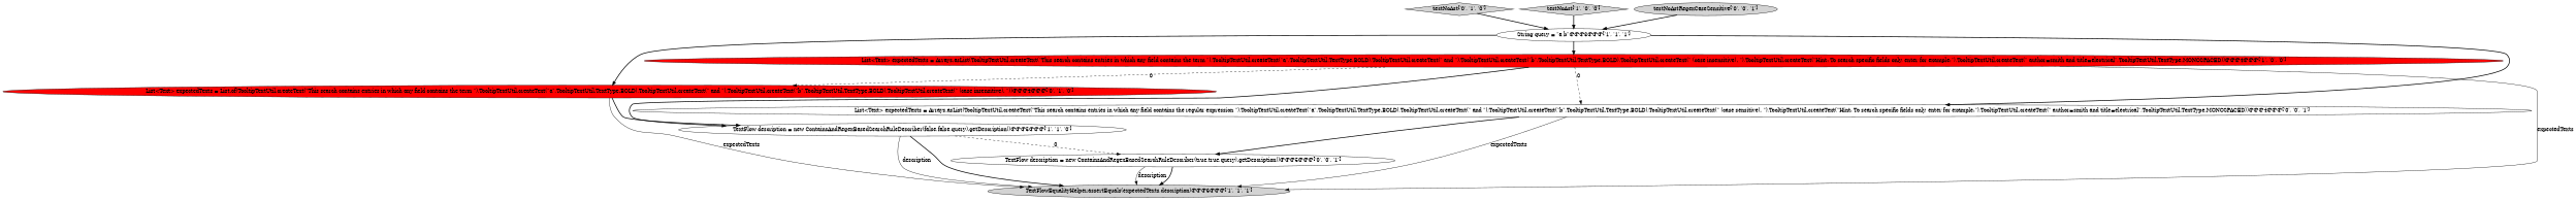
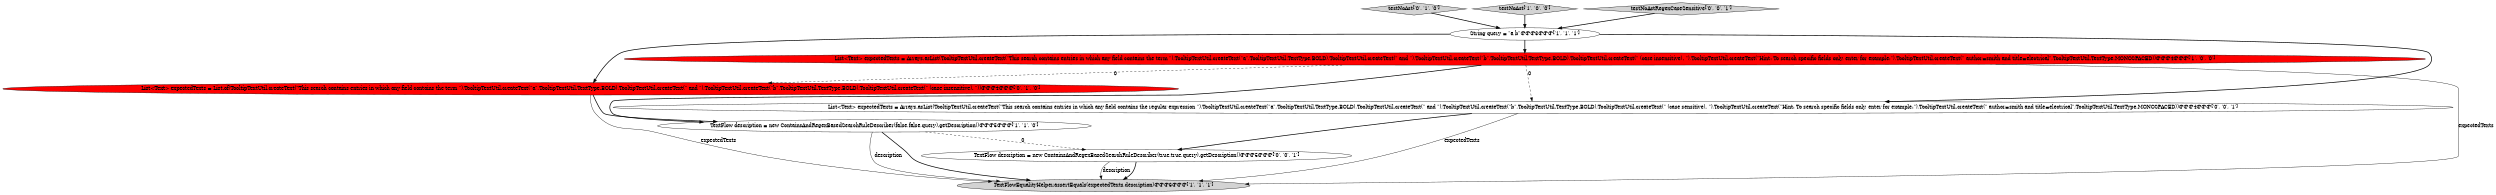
  digraph {
    node [fillcolor=lightgray shape=ellipse style=filled]
    edge [style=bold]
    n1 [label="TextFlowEqualityHelper.assertEquals(expectedTexts,description)@@@6@@@['1', '1', '1']"]
    n2 [fillcolor=white label="TextFlow description = new ContainsAndRegexBasedSearchRuleDescriber(false,false,query).getDescription()@@@5@@@['1', '1', '0']"]
    n3 [fillcolor=white label="TextFlow description = new ContainsAndRegexBasedSearchRuleDescriber(true,true,query).getDescription()@@@5@@@['0', '0', '1']"]
    n4 [fillcolor=white label="String query = \"a b\"@@@3@@@['1', '1', '1']"]
    n5 [fillcolor=red label="List<Text> expectedTexts = Arrays.asList(TooltipTextUtil.createText(\"This search contains entries in which any field contains the term \"),TooltipTextUtil.createText(\"a\",TooltipTextUtil.TextType.BOLD),TooltipTextUtil.createText(\" and \"),TooltipTextUtil.createText(\"b\",TooltipTextUtil.TextType.BOLD),TooltipTextUtil.createText(\" (case insensitive). \"),TooltipTextUtil.createText(\"Hint: To search specific fields only, enter for example:\"),TooltipTextUtil.createText(\" author=smith and title=electrical\",TooltipTextUtil.TextType.MONOSPACED))@@@4@@@['1', '0', '0']"]
    n6 [fillcolor=red label="List<Text> expectedTexts = List.of(TooltipTextUtil.createText(\"This search contains entries in which any field contains the term \"),TooltipTextUtil.createText(\"a\",TooltipTextUtil.TextType.BOLD),TooltipTextUtil.createText(\" and \"),TooltipTextUtil.createText(\"b\",TooltipTextUtil.TextType.BOLD),TooltipTextUtil.createText(\" (case insensitive). \"))@@@4@@@['0', '1', '0']"]
    n7 [fillcolor=white label="List<Text> expectedTexts = Arrays.asList(TooltipTextUtil.createText(\"This search contains entries in which any field contains the regular expression \"),TooltipTextUtil.createText(\"a\",TooltipTextUtil.TextType.BOLD),TooltipTextUtil.createText(\" and \"),TooltipTextUtil.createText(\"b\",TooltipTextUtil.TextType.BOLD),TooltipTextUtil.createText(\" (case sensitive). \"),TooltipTextUtil.createText(\"Hint: To search specific fields only, enter for example:\"),TooltipTextUtil.createText(\" author=smith and title=electrical\",TooltipTextUtil.TextType.MONOSPACED))@@@4@@@['0', '0', '1']"]
    n8 [label="testNoAst['0', '1', '0']" shape=diamond]
    n9 [label="testNoAst['1', '0', '0']" shape=diamond]
-   n10 [label="testNoAstRegexCaseSensitive['0', '0', '1']"]
+   n10 [label="testNoAstRegexCaseSensitive['0', '0', '1']" shape=diamond]
    n2 -> n1
    n2 -> n1 [label=description style=solid]
    n2 -> n3 [label=0 style=dashed]
    n3 -> n1
    n3 -> n1 [label=description style=solid]
    n4 -> n5
    n4 -> n6
    n4 -> n7
    n5 -> n1 [label=expectedTexts style=solid]
    n5 -> n2
    n5 -> n6 [label=0 style=dashed]
    n5 -> n7 [label=0 style=dashed]
    n6 -> n1 [label=expectedTexts style=solid]
    n6 -> n2
    n7 -> n1 [label=expectedTexts style=solid]
    n7 -> n3
    n8 -> n4
    n9 -> n4
    n10 -> n4
  }
